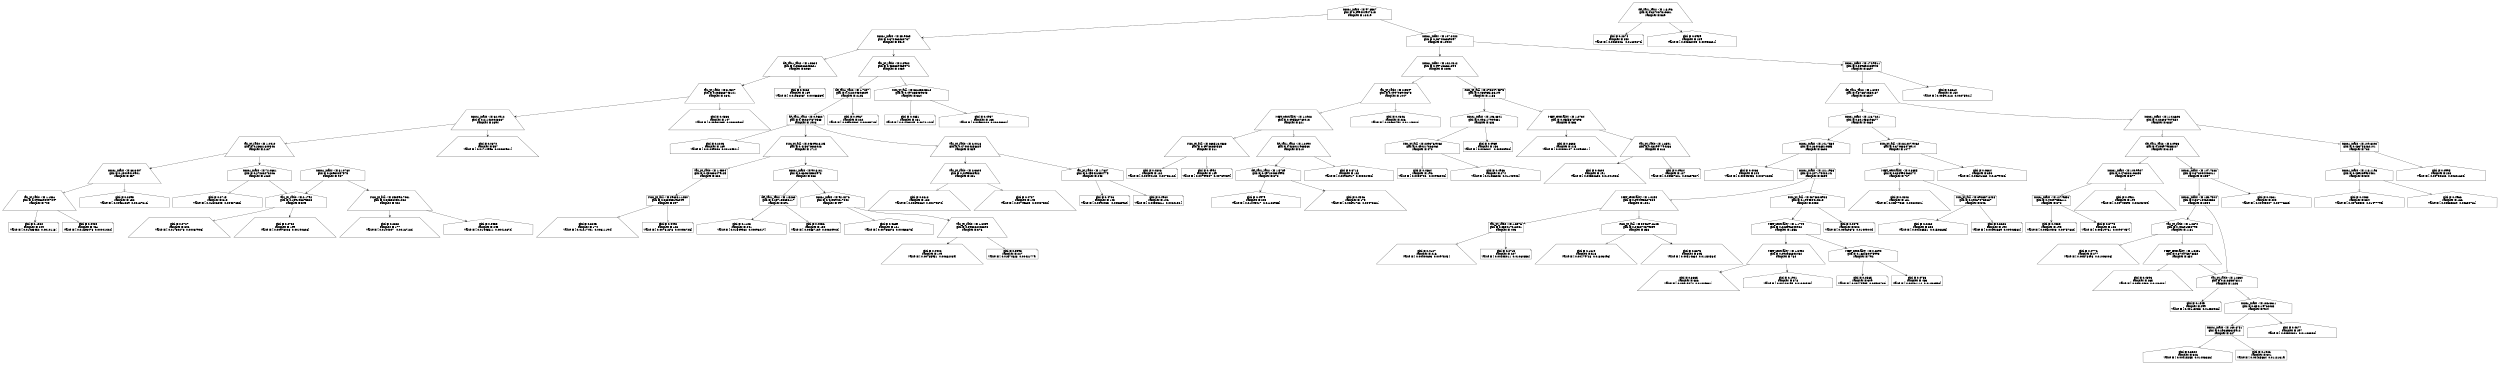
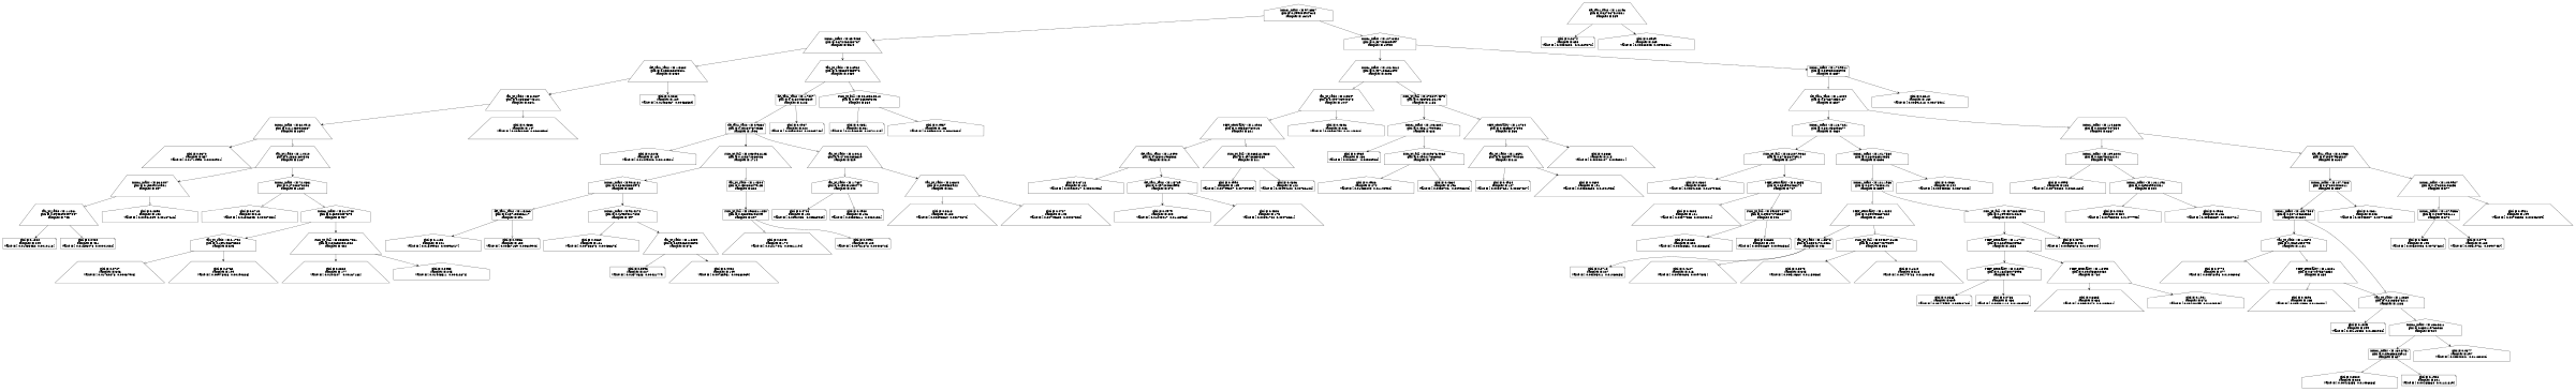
  digraph {
    node [shape=trapezium]
    edge [arrowhead=onormal]
    n1 [label="mmc1_mass <= 97.8537\ngini = 0.499404947615\nsamples = 16419" shape=house]
    n2 [label="mmc1_mass <= 85.9465\ngini = 0.372468283737\nsamples = 5519"]
    n3 [label="mmc1_mass <= 107.3422\ngini = 0.437406369097\nsamples = 10900" shape=house]
    n4 [label="dR_tau1_tau2 <= 1.5634\ngini = 0.258266648621\nsamples = 3030"]
    n5 [label="tau_pt_ratio <= 2.8982\ngini = 0.436339465972\nsamples = 2489"]
    n6 [label="mmc1_mass <= 102.4812\ngini = 0.497136661894\nsamples = 2203"]
    n7 [label="mmc1_mass <= 174.9511\ngini = 0.389692283948\nsamples = 8697" shape=note]
    n8 [label="tau_pt_ratio <= 3.4607\ngini = 0.235668748121\nsamples = 2841"]
    n9 [label="gini = 0.4268\nsamples = 189\nvalue = [ 0.01038067  0.00463539]" shape=note]
    n10 [label="dR_tau1_tau2 <= 1.7207\ngini = 0.418244308329\nsamples = 2125" shape=note]
    n11 [label="sum_pt_full <= 381258.5312\ngini = 0.497865039343\nsamples = 364" shape=house]
    n12 [label="mmc1_mass <= 62.4912\ngini = 0.211480028887\nsamples = 2694"]
    n13 [label="gini = 0.4333\nsamples = 147\nvalue = [ 0.00832235  0.00386968]"]
    n14 [label="gini = 0.0370\nsamples = 557\nvalue = [ 0.01714996  0.00032931]"]
    n15 [label="tau_pt_ratio <= 1.4410\ngini = 0.23381600546\nsamples = 2137"]
    n16 [label="mmc1_mass <= 83.3407\ngini = 0.15009410901\nsamples = 857"]
    n17 [label="mmc1_mass <= 72.4631\ngini = 0.27283273206\nsamples = 1280" shape=house]
    n18 [label="tau_pt_ratio <= 1.1561\ngini = 0.0943890497047\nsamples = 705"]
    n19 [label="gini = 0.2695\nsamples = 152\nvalue = [ 0.00981389  0.00187616]" shape=house]
    n20 [label="gini = 0.3715\nsamples = 313\nvalue = [ 0.01306845  0.00427652]" shape=house]
    n21 [label="mmc1_mass <= 81.0760\ngini = 0.23930257575\nsamples = 967" shape=house]
    n22 [label="gini = 0.1560\nsamples = 244\nvalue = [ 0.01085452  0.0010118 ]" shape=note]
    n23 [label="gini = 0.0480\nsamples = 461\nvalue = [ 0.01643478  0.00041422]" shape=note]
    n24 [label="tau_pt_ratio <= 2.1792\ngini = 0.159193875526\nsamples = 545" shape=house]
    n25 [label="sum_pt_full <= 253598.7031\ngini = 0.306560501062\nsamples = 422"]
    n26 [label="gini = 0.0727\nsamples = 346\nvalue = [ 0.01730278  0.00067903]"]
    n27 [label="gini = 0.2732\nsamples = 199\nvalue = [ 0.00978028  0.00190826]"]
    n28 [label="gini = 0.2382\nsamples = 177\nvalue = [ 0.0104247   0.00167182]"]
    n29 [label="gini = 0.3455\nsamples = 245\nvalue = [ 0.01446511  0.00412872]" shape=house]
    n30 [label="dR_tau1_tau2 <= 0.9882\ngini = 0.402847670563\nsamples = 1903" shape=note]
    n31 [label="gini = 0.4967\nsamples = 222\nvalue = [ 0.00982564  0.00835743]" shape=note]
    n32 [label="gini = 0.4851\nsamples = 231\nvalue = [ 0.01023045  0.00721415]" shape=note]
    n33 [label="gini = 0.4957\nsamples = 133\nvalue = [ 0.00538228  0.00648332]" shape=house]
    n34 [label="gini = 0.2243\nsamples = 189\nvalue = [ 0.01249006  0.00184521]" shape=house]
    n35 [label="sum_pt_full <= 243498.8125\ngini = 0.415372363026\nsamples = 1714"]
    n36 [label="tau_pt_ratio <= 2.0018\ngini = 0.474024856829\nsamples = 529"]
    n37 [label="mmc1_mass <= 90.8131\ngini = 0.364342532978\nsamples = 888" shape=house]
    n38 [label="tau_pt_ratio <= 1.4504\ngini = 0.450836479125\nsamples = 826" shape=note]
    n39 [label="dR_tau1_tau2 <= 1.5266\ngini = 0.257153356117\nsamples = 391" shape=note]
    n40 [label="mmc1_mass <= 92.4276\ngini = 0.419594217642\nsamples = 497" shape=house]
    n41 [label="sum_pt_full <= 296881.1250\ngini = 0.388055196049\nsamples = 297" shape=note]
    n42 [label="gini = 0.1103\nsamples = 241\nvalue = [ 0.01549982  0.00096417]" shape=house]
    n43 [label="gini = 0.4056\nsamples = 150\nvalue = [ 0.00837139  0.00329942]" shape=note]
    n44 [label="gini = 0.4669\nsamples = 121\nvalue = [ 0.00733878  0.00433673]" shape=house]
    n45 [label="tau_pt_ratio <= 1.6089\ngini = 0.395262008398\nsamples = 376"]
    n46 [label="gini = 0.3593\nsamples = 227\nvalue = [ 0.01374628  0.00421779]" shape=note]
    n47 [label="gini = 0.4402\nsamples = 149\nvalue = [ 0.00785951  0.00382039]"]
    n48 [label="gini = 0.3243\nsamples = 174\nvalue = [ 0.01217441  0.00311194]"]
    n49 [label="gini = 0.4492\nsamples = 123\nvalue = [ 0.00781678  0.00403725]" shape=note]
    n50 [label="tau_pt_ratio <= 1.7627\ngini = 0.495421554775\nsamples = 248" shape=house]
    n51 [label="tau_pt_ratio <= 2.3644\ngini = 0.4295533922\nsamples = 281"]
    n52 [label="gini = 0.4706\nsamples = 142\nvalue = [ 0.0092485   0.00563969]" shape=note]
    n53 [label="gini = 0.4960\nsamples = 106\nvalue = [ 0.00535811  0.0064156 ]" shape=note]
    n54 [label="gini = 0.3618\nsamples = 138\nvalue = [ 0.00898864  0.00279372]"]
    n55 [label="gini = 0.4737\nsamples = 143\nvalue = [ 0.00745625  0.00467502]"]
    n56 [label="tau_pt_ratio <= 2.5547\ngini = 0.499706940678\nsamples = 1047"]
    n57 [label="sum_pt_full <= 273847.4375\ngini = 0.483935136149\nsamples = 1156" shape=note]
    n58 [label="dR_tau1_tau2 <= 1.6034\ngini = 0.376672550137\nsamples = 8547"]
    n59 [label="gini = 0.3610\nsamples = 150\nvalue = [ 0.00891218  0.00275921]" shape=house]
    n60 [label="MET_centrality <= 1.2928\ngini = 0.495660760013\nsamples = 821"]
    n61 [label="gini = 0.4646\nsamples = 226\nvalue = [ 0.00662792  0.01143022]" shape=house]
    n62 [label="mmc1_mass <= 103.8841\ngini = 0.496117909831\nsamples = 623" shape=house]
    n63 [label="MET_centrality <= 1.2734\ngini = 0.45856787398\nsamples = 533"]
    n64 [label="dR_tau1_tau2 <= 1.2490\ngini = 0.483021936563\nsamples = 510"]
    n65 [label="sum_pt_full <= 263518.4688\ngini = 0.49783650585\nsamples = 311"]
    n66 [label="gini = 0.3718\nsamples = 132\nvalue = [ 0.00922917  0.00302406]" shape=house]
    n67 [label="dR_tau1_tau2 <= 1.5789\ngini = 0.497204334993\nsamples = 378" shape=house]
    n68 [label="gini = 0.4992\nsamples = 189\nvalue = [ 0.00799307  0.00739429]" shape=note]
    n69 [label="gini = 0.4806\nsamples = 122\nvalue = [ 0.00494102  0.00736122]" shape=note]
    n70 [label="gini = 0.4979\nsamples = 203\nvalue = [ 0.01045417  0.01188965]" shape=house]
    n71 [label="gini = 0.4546\nsamples = 175\nvalue = [ 0.00891782  0.00478681]"]
    n72 [label="gini = 0.4969\nsamples = 153\nvalue = [ 0.006284    0.00535988]" shape=note]
    n73 [label="sum_pt_full <= 229376.9062\ngini = 0.490217366062\nsamples = 470" shape=house]
    n74 [label="tau_pt_ratio <= 1.8591\ngini = 0.482997794266\nsamples = 318"]
    n75 [label="gini = 0.3638\nsamples = 215\nvalue = [ 0.00303187  0.0096521 ]"]
    n76 [label="gini = 0.4986\nsamples = 274\nvalue = [ 0.01033203  0.01148902]" shape=house]
    n77 [label="gini = 0.4664\nsamples = 196\nvalue = [ 0.0058706   0.00998346]" shape=note]
    n78 [label="gini = 0.4984\nsamples = 127\nvalue = [ 0.00587621  0.00657527]" shape=note]
    n79 [label="gini = 0.4600\nsamples = 191\nvalue = [ 0.00582656  0.01041938]"]
    n80 [label="mmc1_mass <= 113.7221\ngini = 0.301456298677\nsamples = 4680" shape=house]
    n81 [label="mmc1_mass <= 114.6603\ngini = 0.428087947554\nsamples = 3867"]
    n82 [label="sum_pt_full <= 281207.9062\ngini = 0.374386476914\nsamples = 1077" shape=house]
    n83 [label="mmc1_mass <= 141.7564\ngini = 0.264068510555\nsamples = 3603" shape=house]
-   n84 [label="mmc1_mass <= 109.8202\ngini = 0.483758262101\nsamples = 733" shape=note]
+   n84 [label="mmc1_mass <= 109.8202\ngini = 0.483758262101\nsamples = 733" shape=house]
    n85 [label="dR_tau1_tau2 <= 2.0933\ngini = 0.405979565227\nsamples = 3134"]
    n86 [label="gini = 0.4334\nsamples = 350\nvalue = [ 0.00641662  0.01379486]" shape=house]
    n87 [label="MET_centrality <= 0.8655\ngini = 0.338998468274\nsamples = 727" shape=house]
    n88 [label="mmc1_mass <= 121.1986\ngini = 0.247175428141\nsamples = 3359" shape=note]
    n89 [label="gini = 0.4063\nsamples = 244\nvalue = [ 0.00345483  0.00872825]" shape=house]
    n90 [label="gini = 0.4308\nsamples = 181\nvalue = [ 0.00377563  0.00824801]"]
    n91 [label="sum_pt_full <= 392857.8438\ngini = 0.290670765687\nsamples = 546" shape=note]
    n92 [label="gini = 0.2268\nsamples = 356\nvalue = [ 0.00228551  0.01523625]" shape=house]
    n93 [label="gini = 0.3686\nsamples = 190\nvalue = [ 0.00292669  0.00908562]" shape=note]
    n94 [label="MET_centrality <= 1.0254\ngini = 0.294495627364\nsamples = 1301"]
    n95 [label="sum_pt_full <= 437833.5938\ngini = 0.199430410815\nsamples = 2058" shape=house]
    n96 [label="tau_pt_ratio <= 1.6576\ngini = 0.353417018081\nsamples = 443" shape=note]
    n97 [label="sum_pt_full <= 304647.8125\ngini = 0.243274679259\nsamples = 858" shape=house]
    n98 [label="MET_centrality <= 1.1744\ngini = 0.228996840962\nsamples = 1556" shape=house]
    n99 [label="gini = 0.0875\nsamples = 502\nvalue = [ 0.00069678  0.01449044]" shape=note]
    n100 [label="gini = 0.2715\nsamples = 227\nvalue = [ 0.00205011  0.01060353]" shape=note]
    n101 [label="gini = 0.4127\nsamples = 216\nvalue = [ 0.00400603  0.0097545 ]"]
    n102 [label="gini = 0.3373\nsamples = 345\nvalue = [ 0.00314664  0.01150564]"]
    n103 [label="gini = 0.1619\nsamples = 513\nvalue = [ 0.00179728  0.01843496]"]
    n104 [label="MET_centrality <= 0.8290\ngini = 0.162230075993\nsamples = 792" shape=house]
    n105 [label="MET_centrality <= 1.3492\ngini = 0.292086302482\nsamples = 764"]
    n106 [label="gini = 0.2565\nsamples = 309\nvalue = [ 0.00175955  0.00988736]" shape=note]
    n107 [label="gini = 0.0783\nsamples = 483\nvalue = [ 0.00061112  0.01436553]" shape=note]
    n108 [label="gini = 0.3635\nsamples = 386\nvalue = [ 0.00315272  0.01005331]"]
    n109 [label="gini = 0.1941\nsamples = 378\nvalue = [ 0.00128199  0.01048548]" shape=house]
    n110 [label="gini = 0.4995\nsamples = 233\nvalue = [ 0.00750626  0.00801688]" shape=house]
    n111 [label="mmc1_mass <= 113.1198\ngini = 0.469269984431\nsamples = 500" shape=house]
    n112 [label="mmc1_mass <= 147.7388\ngini = 0.378004403011\nsamples = 2557" shape=note]
    n113 [label="mmc1_mass <= 140.9927\ngini = 0.473238106853\nsamples = 577"]
    n114 [label="gini = 0.4438\nsamples = 334\nvalue = [ 0.00735503  0.01477795]" shape=house]
    n115 [label="gini = 0.4966\nsamples = 166\nvalue = [ 0.00535289  0.00630781]" shape=house]
    n116 [label="mmc1_mass <= 125.7504\ngini = 0.367184622568\nsamples = 2354" shape=note]
    n117 [label="gini = 0.4631\nsamples = 203\nvalue = [ 0.00445007  0.00776685]" shape=house]
    n118 [label="mmc1_mass <= 127.9856\ngini = 0.44297556111\nsamples = 378" shape=note]
    n119 [label="gini = 0.4981\nsamples = 199\nvalue = [ 0.00748598  0.00846489]"]
    n120 [label="tau_pt_ratio <= 1.2670\ngini = 0.40691538793\nsamples = 1131" shape=house]
    n121 [label="tau_pt_ratio <= 1.2330\ngini = 0.31685676211\nsamples = 1223" shape=house]
    n122 [label="gini = 0.4776\nsamples = 277\nvalue = [ 0.00678498  0.01043006]"]
    n123 [label="MET_centrality <= 1.3251\ngini = 0.370075378852\nsamples = 854"]
    n124 [label="gini = 0.1545\nsamples = 299\nvalue = [ 0.00115423  0.01252986]" shape=note]
    n125 [label="mmc1_mass <= 136.6611\ngini = 0.354119766088\nsamples = 924" shape=house]
    n126 [label="gini = 0.4393\nsamples = 265\nvalue = [ 0.00514436  0.0106428 ]"]
    n127 [label="dR_tau1_tau2 <= 1.8196\ngini = 0.327067510331\nsamples = 589"]
    n128 [label="gini = 0.2674\nsamples = 350\nvalue = [ 0.0030806   0.01629872]" shape=note]
    n129 [label="gini = 0.3989\nsamples = 239\nvalue = [ 0.00362005  0.00953621]" shape=house]
    n130 [label="mmc1_mass <= 130.6751\ngini = 0.293853325912\nsamples = 627" shape=note]
    n131 [label="gini = 0.4377\nsamples = 297\nvalue = [ 0.00542321  0.01133806]" shape=house]
    n132 [label="gini = 0.3520\nsamples = 326\nvalue = [ 0.00415255  0.01406386]" shape=house]
    n133 [label="gini = 0.1926\nsamples = 301\nvalue = [ 0.00135664  0.01121319]" shape=note]
    n134 [label="gini = 0.4835\nsamples = 195\nvalue = [ 0.00524408  0.00757622]" shape=note]
    n135 [label="gini = 0.3773\nsamples = 183\nvalue = [ 0.00319761  0.00947457]" shape=note]
    n1 -> n2 [arrowhead=vee]
    n1 -> n3
    n2 -> n4
    n2 -> n5 [arrowhead=vee]
    n3 -> n6 [arrowhead=vee]
    n3 -> n7 [arrowhead=vee]
    n4 -> n8 [arrowhead=vee]
    n4 -> n9 [arrowhead=vee]
    n5 -> n10
    n5 -> n11
    n6 -> n56
    n6 -> n57
    n7 -> n58
    n7 -> n59 [arrowhead=vee]
    n8 -> n12 [arrowhead=vee]
    n8 -> n13
    n10 -> n30
    n10 -> n31 [arrowhead=vee]
    n11 -> n32
    n11 -> n33
    n12 -> n14 [arrowhead=vee]
    n12 -> n15
    n15 -> n16 [arrowhead=vee]
    n15 -> n17 [arrowhead=vee]
    n16 -> n18
    n16 -> n19
    n17 -> n20
-   n17 -> n24
+   n17 -> n21
    n18 -> n22 [arrowhead=vee]
    n18 -> n23
    n21 -> n24 [arrowhead=vee]
    n21 -> n25 [arrowhead=vee]
    n24 -> n26
    n24 -> n27 [arrowhead=vee]
    n25 -> n28 [arrowhead=vee]
    n25 -> n29 [arrowhead=vee]
    n30 -> n34
    n30 -> n35 [arrowhead=vee]
    n30 -> n36
    n35 -> n37 [arrowhead=vee]
    n35 -> n38
    n36 -> n50
    n36 -> n51 [arrowhead=vee]
    n37 -> n39
    n37 -> n40 [arrowhead=vee]
    n38 -> n41 [arrowhead=vee]
    n39 -> n42 [arrowhead=vee]
    n39 -> n43
    n40 -> n44
    n40 -> n45 [arrowhead=vee]
    n41 -> n48
    n41 -> n49
    n45 -> n46
    n45 -> n47 [arrowhead=vee]
    n50 -> n52 [arrowhead=vee]
    n50 -> n53
    n51 -> n54
    n51 -> n55
    n56 -> n60
    n56 -> n61
    n57 -> n62 [arrowhead=vee]
    n57 -> n63
    n58 -> n80 [arrowhead=vee]
    n58 -> n81
    n60 -> n64
    n60 -> n65
    n62 -> n72 [arrowhead=vee]
    n62 -> n73
    n63 -> n74
    n63 -> n75 [arrowhead=vee]
    n64 -> n66
    n64 -> n67 [arrowhead=vee]
    n65 -> n68
    n65 -> n69
    n67 -> n70 [arrowhead=vee]
    n67 -> n71 [arrowhead=vee]
    n73 -> n76
    n73 -> n77
    n74 -> n78
    n74 -> n79 [arrowhead=vee]
    n80 -> n82 [arrowhead=vee]
    n80 -> n83 [arrowhead=vee]
    n81 -> n84
    n81 -> n85
    n82 -> n86 [arrowhead=vee]
    n82 -> n87 [arrowhead=vee]
    n83 -> n88
    n83 -> n89 [arrowhead=vee]
    n84 -> n110
    n84 -> n111
    n85 -> n112 [arrowhead=vee]
    n85 -> n113
    n87 -> n90
    n87 -> n91
    n88 -> n94
    n88 -> n95
    n91 -> n92 [arrowhead=vee]
    n91 -> n93
    n94 -> n96 [arrowhead=vee]
    n94 -> n97
    n95 -> n98 [arrowhead=vee]
    n95 -> n99 [arrowhead=vee]
    n96 -> n100 [arrowhead=vee]
    n96 -> n101
    n97 -> n102 [arrowhead=vee]
    n97 -> n103
    n98 -> n104 [arrowhead=vee]
    n98 -> n105 [arrowhead=vee]
    n104 -> n106 [arrowhead=vee]
    n104 -> n107 [arrowhead=vee]
    n105 -> n108 [arrowhead=vee]
    n105 -> n109 [arrowhead=vee]
    n111 -> n114
    n111 -> n115
    n112 -> n116 [arrowhead=vee]
    n112 -> n117 [arrowhead=vee]
    n113 -> n118
    n113 -> n119
    n116 -> n120 [arrowhead=vee]
    n116 -> n121
    n118 -> n134 [arrowhead=vee]
    n118 -> n135 [arrowhead=vee]
    n120 -> n122
    n120 -> n123
    n121 -> n124 [arrowhead=vee]
    n121 -> n125
    n123 -> n121
    n123 -> n126
    n125 -> n130 [arrowhead=vee]
    n125 -> n131 [arrowhead=vee]
    n127 -> n128 [arrowhead=vee]
    n127 -> n129 [arrowhead=vee]
    n130 -> n132
    n130 -> n133
  }
